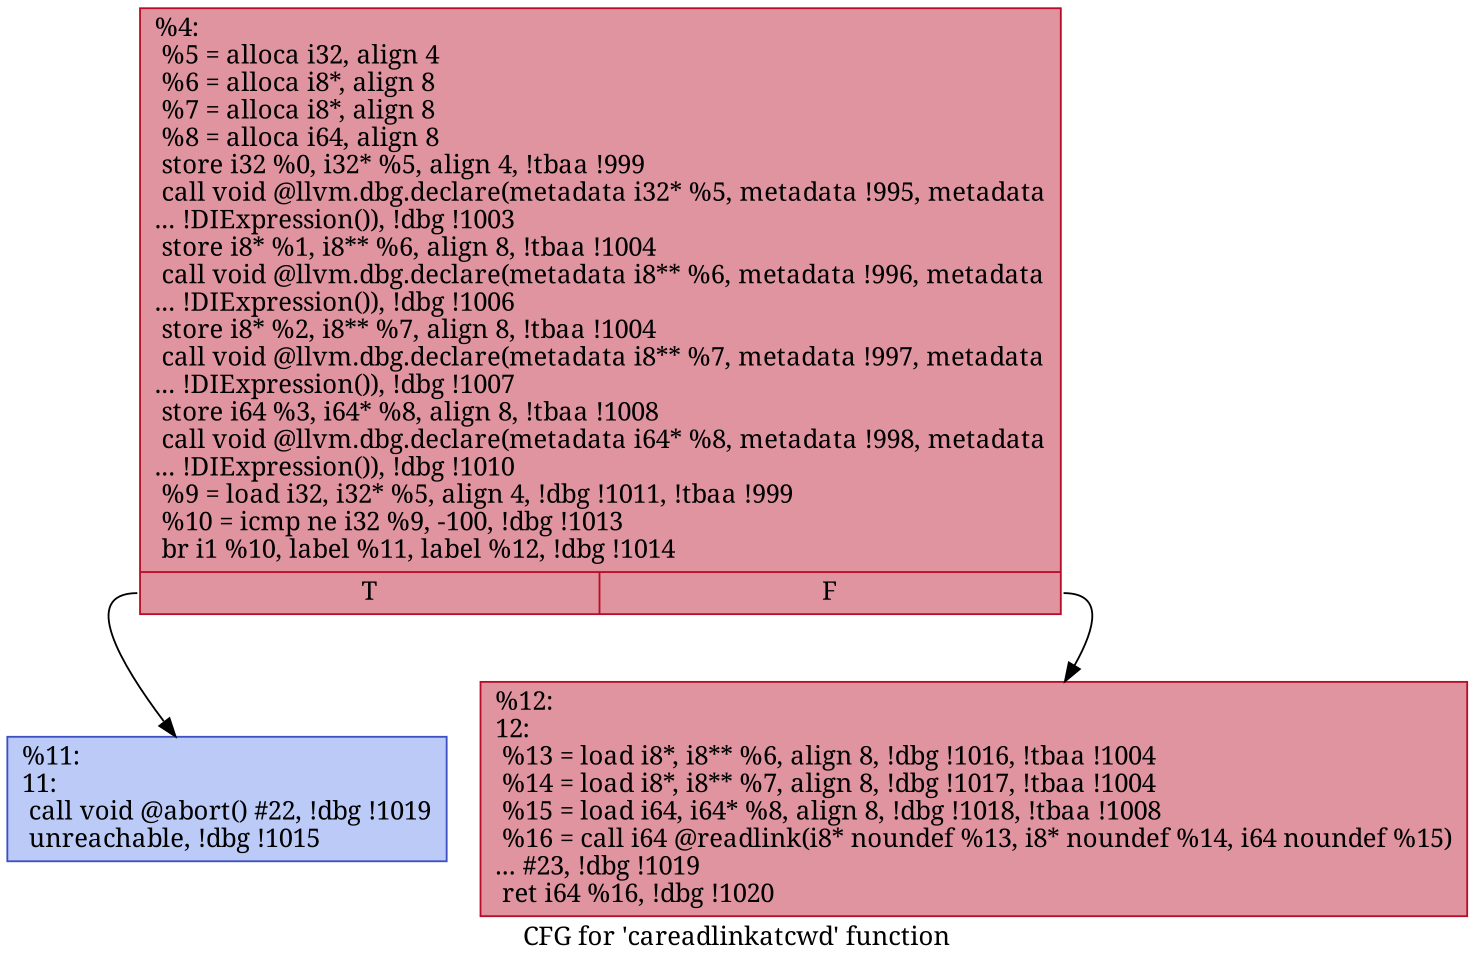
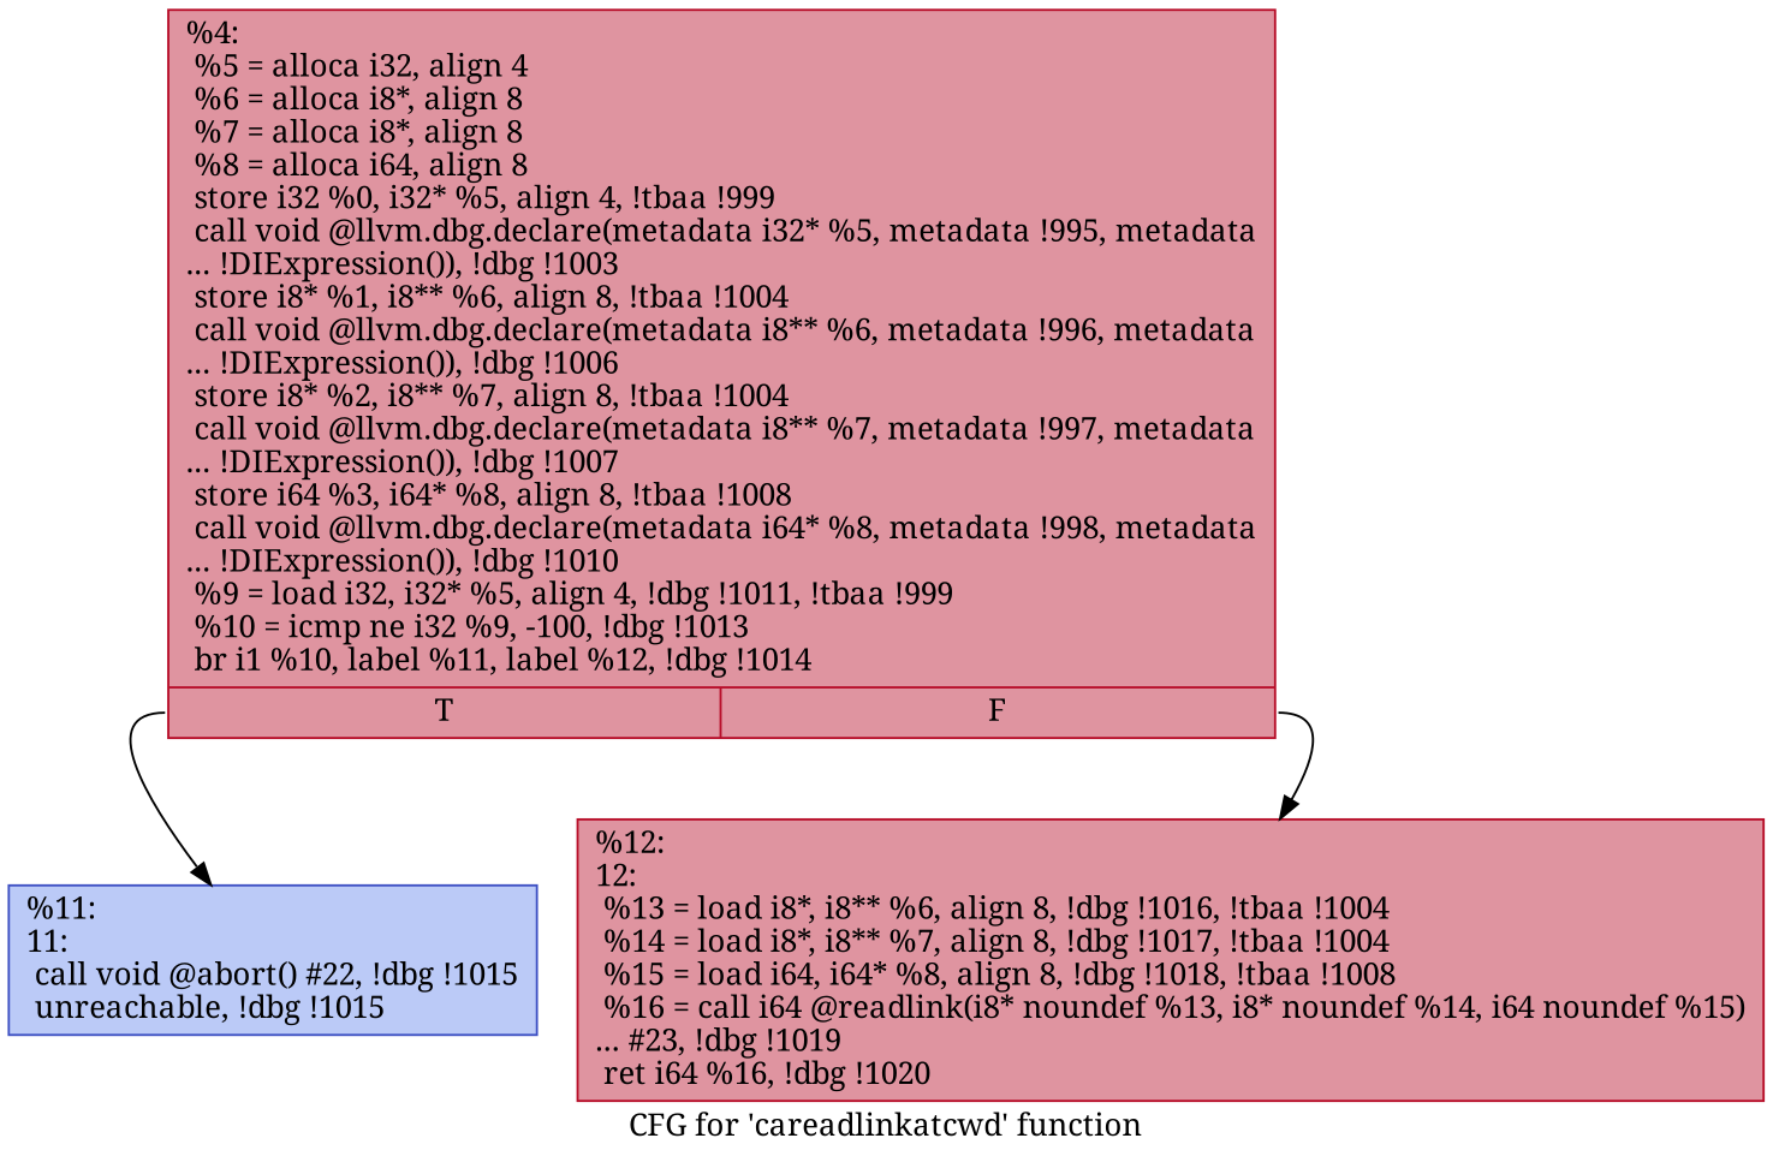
  digraph {
    label="CFG for 'careadlinkatcwd' function"
    fontname="Noto Serif"
    node [color="#b70d28ff" fillcolor="#b70d2870" shape=record style=filled fontname="Noto Serif"]
    edge [fontname="Noto Serif"]
    n1 [label="{%4:\l  %5 = alloca i32, align 4\l  %6 = alloca i8*, align 8\l  %7 = alloca i8*, align 8\l  %8 = alloca i64, align 8\l  store i32 %0, i32* %5, align 4, !tbaa !999\l  call void @llvm.dbg.declare(metadata i32* %5, metadata !995, metadata\l... !DIExpression()), !dbg !1003\l  store i8* %1, i8** %6, align 8, !tbaa !1004\l  call void @llvm.dbg.declare(metadata i8** %6, metadata !996, metadata\l... !DIExpression()), !dbg !1006\l  store i8* %2, i8** %7, align 8, !tbaa !1004\l  call void @llvm.dbg.declare(metadata i8** %7, metadata !997, metadata\l... !DIExpression()), !dbg !1007\l  store i64 %3, i64* %8, align 8, !tbaa !1008\l  call void @llvm.dbg.declare(metadata i64* %8, metadata !998, metadata\l... !DIExpression()), !dbg !1010\l  %9 = load i32, i32* %5, align 4, !dbg !1011, !tbaa !999\l  %10 = icmp ne i32 %9, -100, !dbg !1013\l  br i1 %10, label %11, label %12, !dbg !1014\l|{<s0>T|<s1>F}}"]
-   n2 [color="#3d50c3ff" fillcolor="#6687ed70" label="{%11:\l11:                                               \l  call void @abort() #22, !dbg !1019\l  unreachable, !dbg !1015\l}"]
+   n2 [color="#3d50c3ff" fillcolor="#6687ed70" label="{%11:\l11:                                               \l  call void @abort() #22, !dbg !1015\l  unreachable, !dbg !1015\l}"]
    n3 [label="{%12:\l12:                                               \l  %13 = load i8*, i8** %6, align 8, !dbg !1016, !tbaa !1004\l  %14 = load i8*, i8** %7, align 8, !dbg !1017, !tbaa !1004\l  %15 = load i64, i64* %8, align 8, !dbg !1018, !tbaa !1008\l  %16 = call i64 @readlink(i8* noundef %13, i8* noundef %14, i64 noundef %15)\l... #23, !dbg !1019\l  ret i64 %16, !dbg !1020\l}"]
    n1 -> n2 [tailport=s0]
    n1 -> n3 [tailport=s1]
  }
